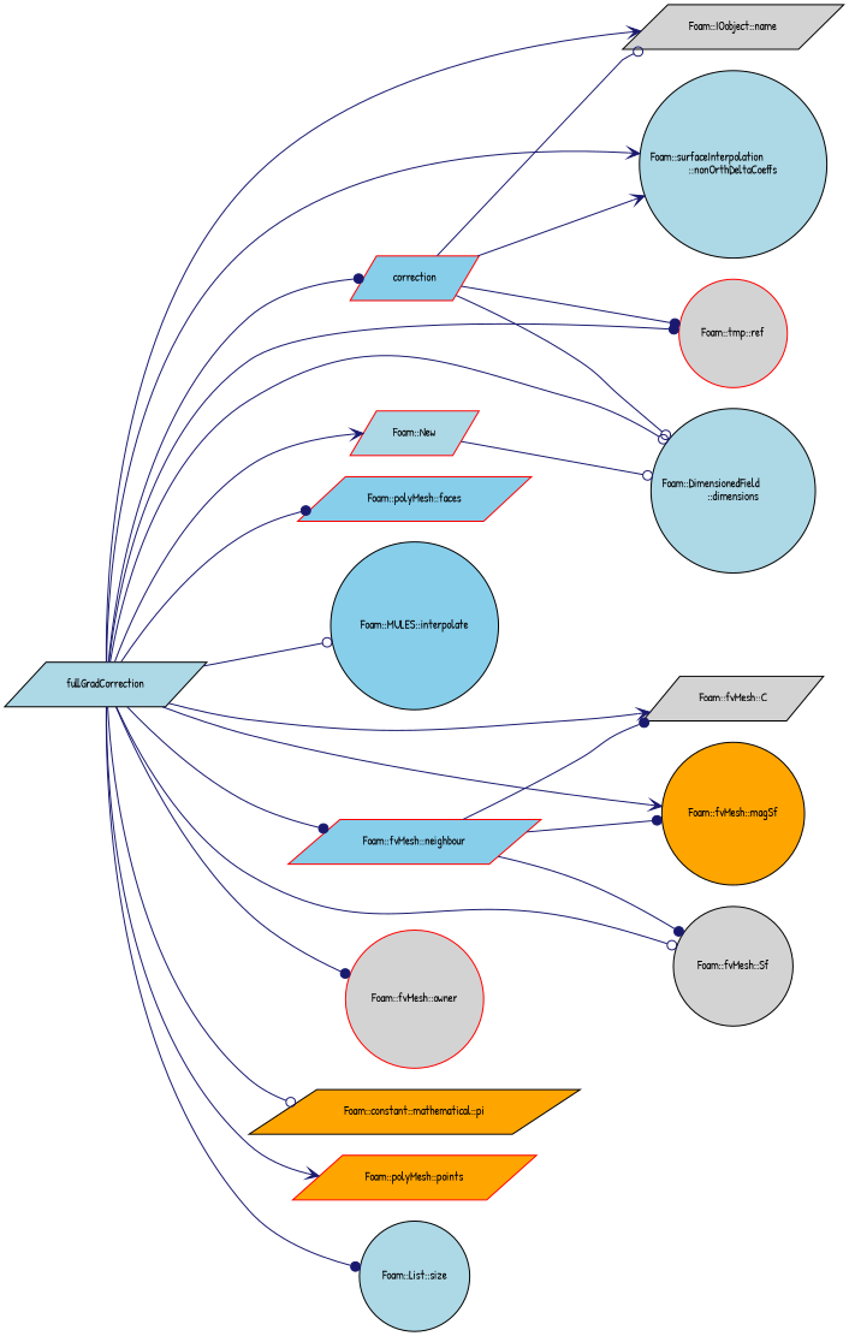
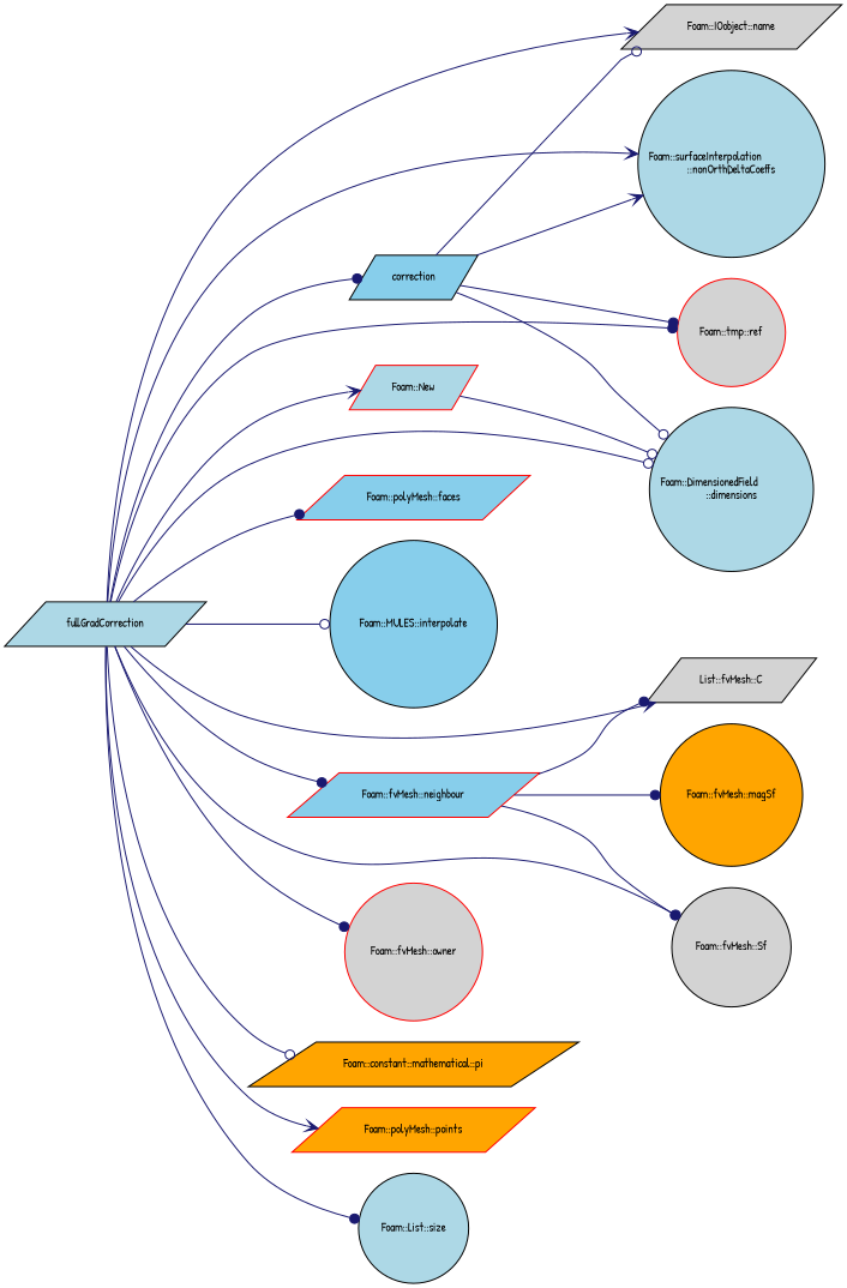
  digraph {
    fontname="Patrick Hand"
    rankdir=LR
    node [color=black fillcolor=lightblue fontname="Patrick Hand" fontsize=10 shape=parallelogram style=filled]
    edge [arrowhead=dot color=midnightblue fontname="Patrick Hand" fontsize=10 labelfontname=Helvetica labelfontsize=10 style=solid]
    n1 [fontcolor=black height=0.2 label=fullGradCorrection width=0.4]
-   n2 [fillcolor=lightgrey height=0.2 label="Foam::fvMesh::C" width=0.4]
-   n3 [color=red fillcolor=skyblue height=0.2 label=correction width=0.4]
+   n2 [fillcolor=lightgrey height=0.2 label="List::fvMesh::C" width=0.4]
+   n3 [fillcolor=skyblue height=0.2 label=correction width=0.4]
    n4 [fillcolor=lightgrey height=0.2 label="Foam::IOobject::name" width=0.4]
    n5 [height=0.2 label="Foam::DimensionedField\l::dimensions" shape=circle width=0.4]
    n6 [height=0.2 label="Foam::surfaceInterpolation\l::nonOrthDeltaCoeffs" shape=circle width=0.4]
    n7 [color=red fillcolor=lightgrey height=0.2 label="Foam::tmp::ref" shape=circle width=0.4]
    n8 [color=red fillcolor=skyblue height=0.2 label="Foam::polyMesh::faces" width=0.4]
    n9 [fillcolor=skyblue height=0.2 label="Foam::MULES::interpolate" shape=circle width=0.4]
    n10 [fillcolor=orange height=0.2 label="Foam::fvMesh::magSf" shape=circle width=0.4]
    n11 [color=red fillcolor=skyblue height=0.2 label="Foam::fvMesh::neighbour" width=0.4]
    n12 [fillcolor=lightgrey height=0.2 label="Foam::fvMesh::Sf" shape=circle width=0.4]
    n13 [color=red height=0.2 label="Foam::New" width=0.4]
    n14 [color=red fillcolor=lightgrey height=0.2 label="Foam::fvMesh::owner" shape=circle width=0.4]
    n15 [fillcolor=orange height=0.2 label="Foam::constant::mathematical::pi" width=0.4]
    n16 [color=red fillcolor=orange height=0.2 label="Foam::polyMesh::points" width=0.4]
    n17 [height=0.2 label="Foam::List::size" shape=circle width=0.4]
    n1 -> n2 [arrowhead=vee]
    n1 -> n3
    n1 -> n4 [arrowhead=vee]
    n1 -> n5 [arrowhead=odot]
    n1 -> n6 [arrowhead=vee]
    n1 -> n7
    n1 -> n8
    n1 -> n9 [arrowhead=odot]
-   n1 -> n10 [arrowhead=vee]
    n1 -> n11
    n1 -> n12 [arrowhead=odot]
    n1 -> n13 [arrowhead=vee]
    n1 -> n14
    n1 -> n15 [arrowhead=odot]
    n1 -> n16 [arrowhead=vee]
    n1 -> n17
    n3 -> n4 [arrowhead=odot]
    n3 -> n5 [arrowhead=odot]
    n3 -> n6 [arrowhead=vee]
    n3 -> n7
    n11 -> n2
    n11 -> n10
    n11 -> n12
    n13 -> n5 [arrowhead=odot]
  }
